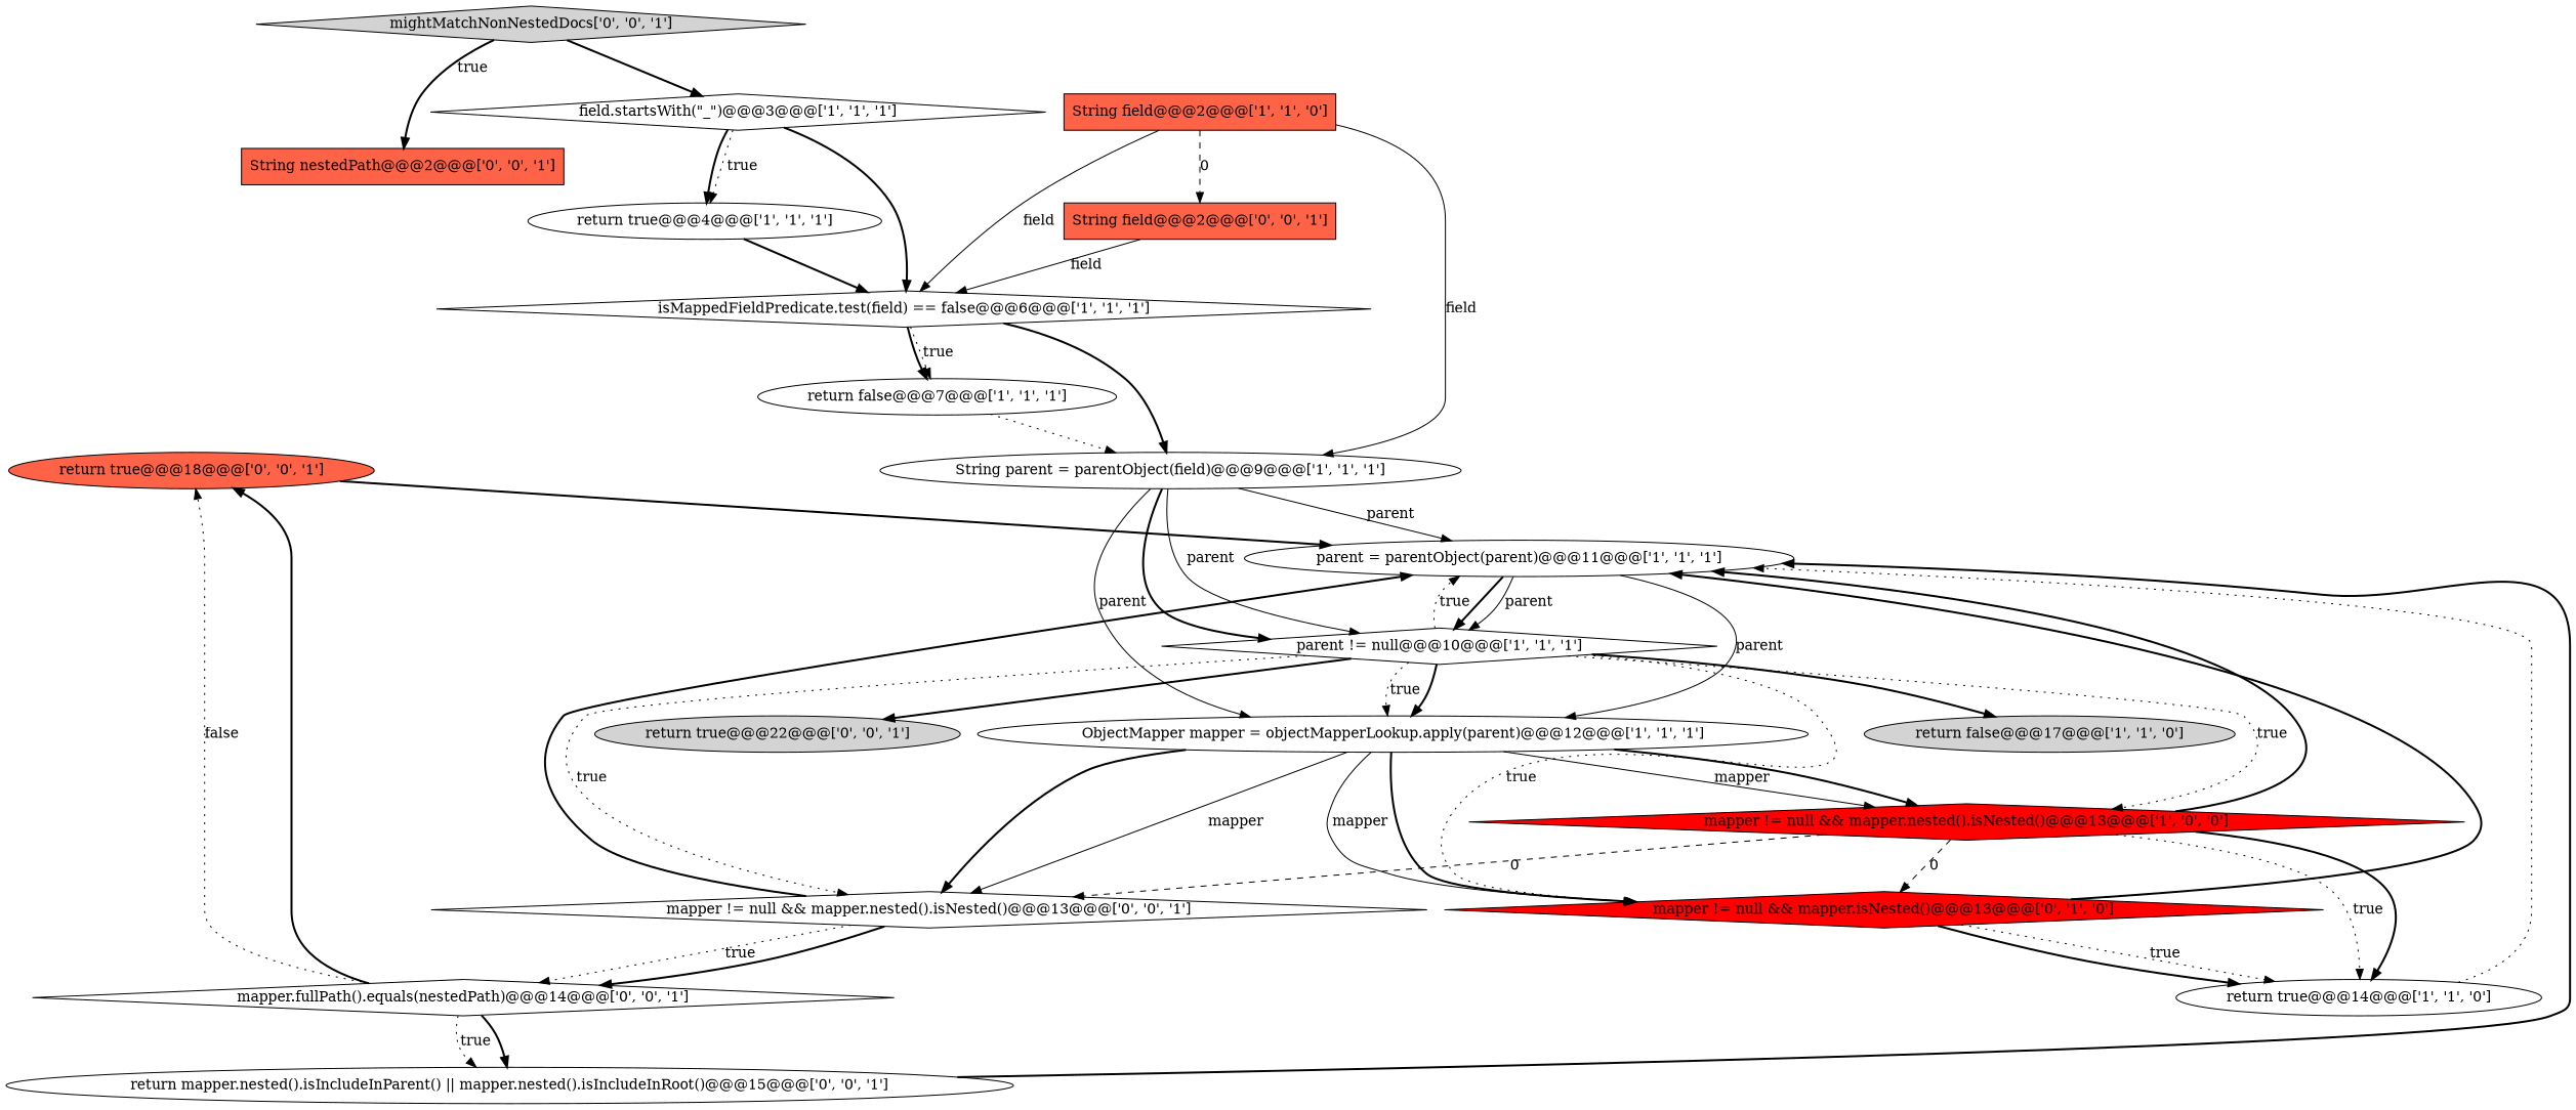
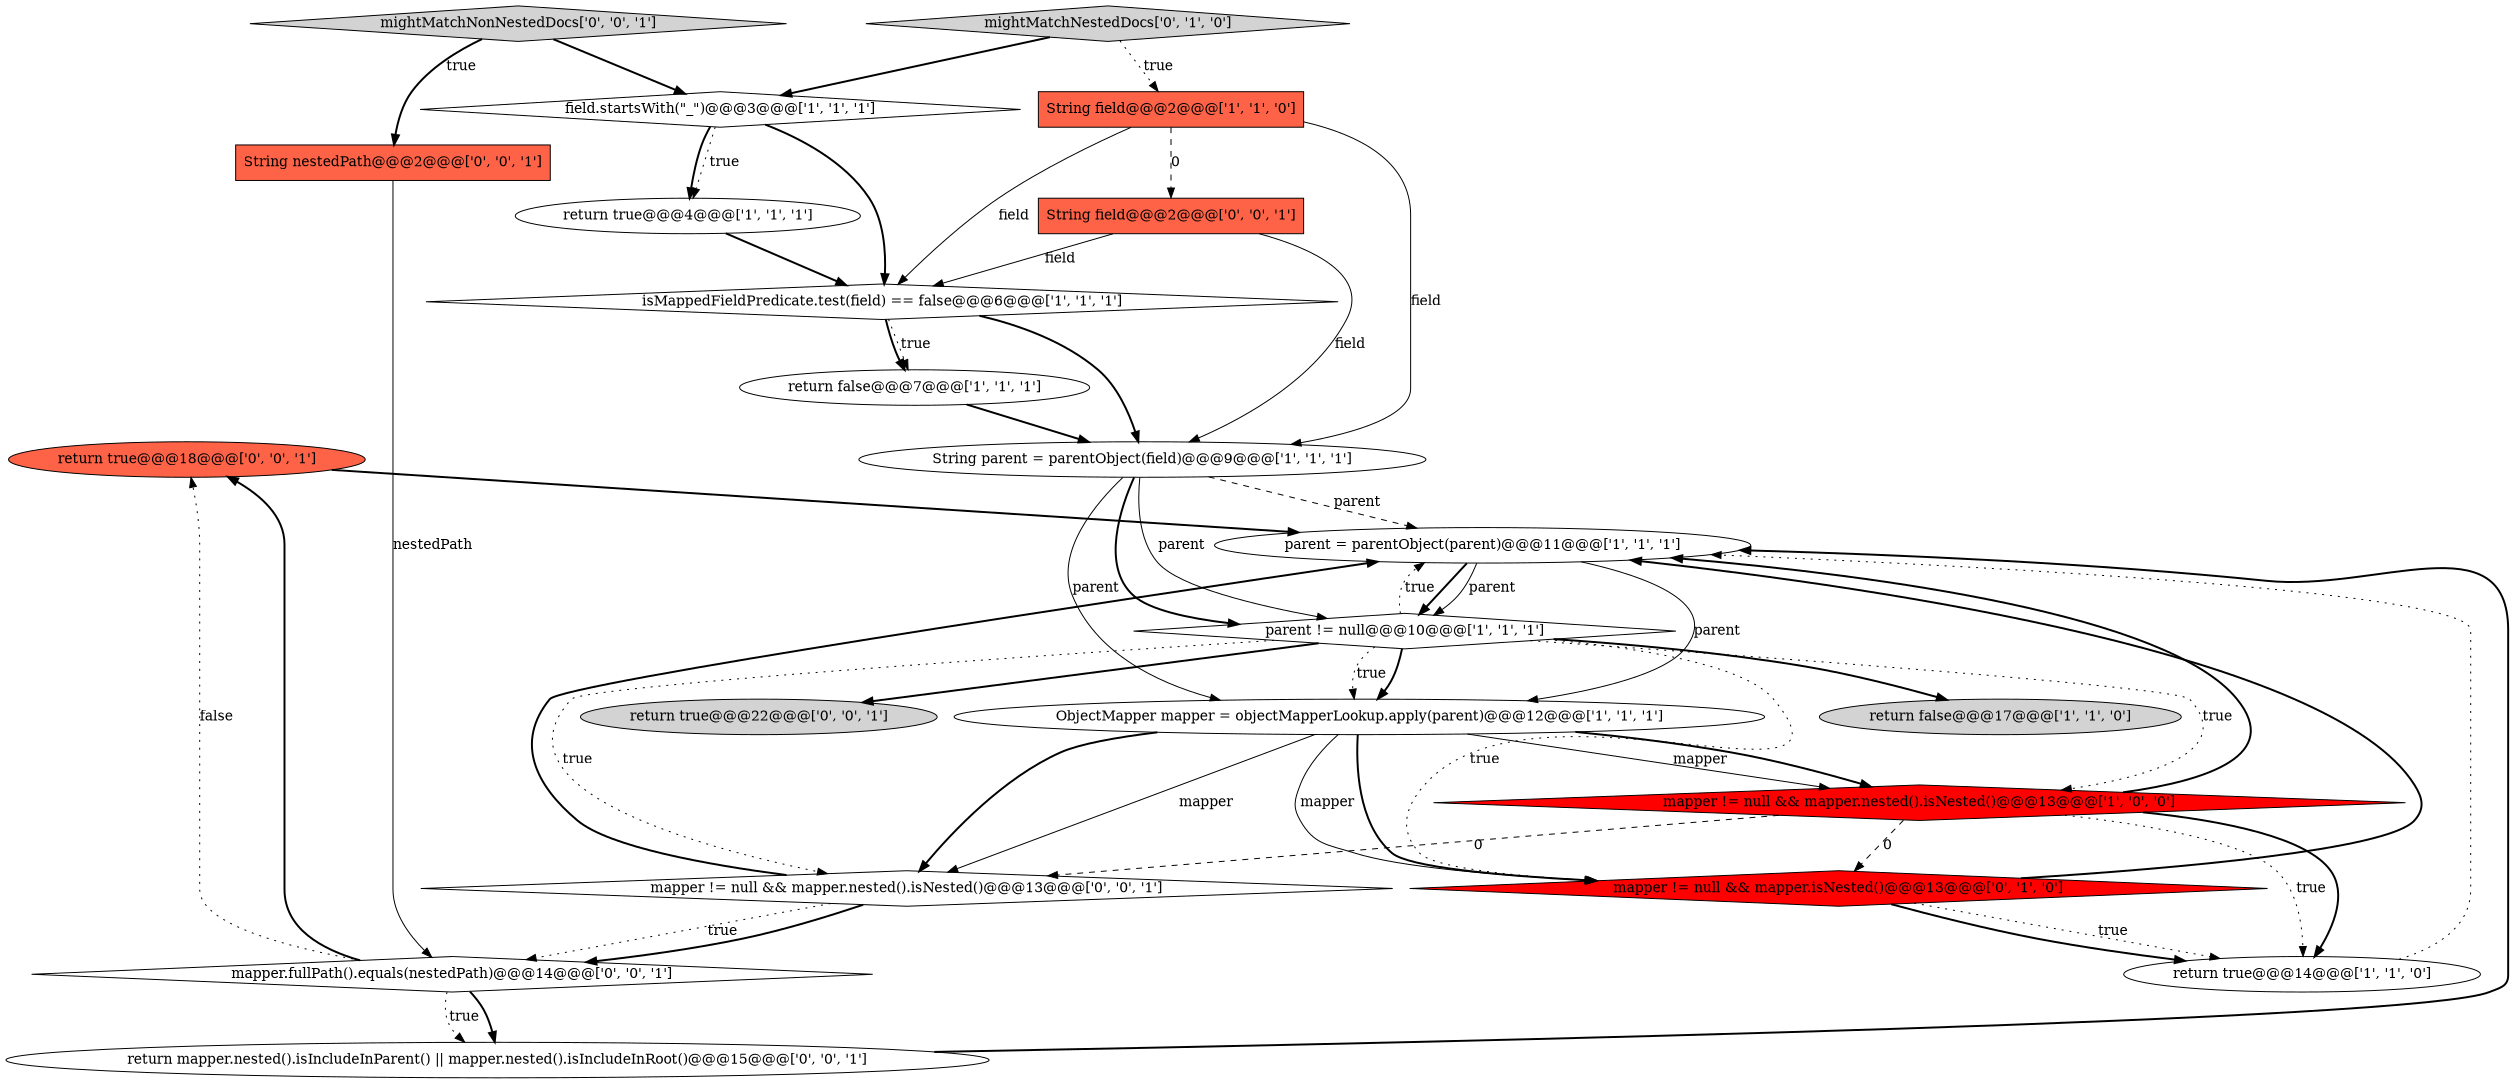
  digraph {
    node [fillcolor=white shape=ellipse style=filled]
    edge [style=bold]
    n1 [fillcolor=tomato label="return true@@@18@@@['0', '0', '1']"]
    n2 [label="parent = parentObject(parent)@@@11@@@['1', '1', '1']"]
    n3 [label="parent != null@@@10@@@['1', '1', '1']" shape=diamond]
    n4 [label="ObjectMapper mapper = objectMapperLookup.apply(parent)@@@12@@@['1', '1', '1']"]
    n5 [fillcolor=lightgray label="mightMatchNonNestedDocs['0', '0', '1']" shape=diamond]
    n6 [fillcolor=tomato label="String nestedPath@@@2@@@['0', '0', '1']" shape=box]
    n7 [label="field.startsWith(\"_\")@@@3@@@['1', '1', '1']" shape=diamond]
    n8 [label="mapper.fullPath().equals(nestedPath)@@@14@@@['0', '0', '1']" shape=diamond]
    n9 [label="isMappedFieldPredicate.test(field) == false@@@6@@@['1', '1', '1']" shape=diamond]
    n10 [label="return true@@@4@@@['1', '1', '1']"]
    n11 [fillcolor=tomato label="String field@@@2@@@['0', '0', '1']" shape=box]
    n12 [label="String parent = parentObject(field)@@@9@@@['1', '1', '1']"]
    n13 [fillcolor=tomato label="String field@@@2@@@['1', '1', '0']" shape=box]
    n14 [label="return mapper.nested().isIncludeInParent() || mapper.nested().isIncludeInRoot()@@@15@@@['0', '0', '1']"]
    n15 [label="return false@@@7@@@['1', '1', '1']"]
    n16 [fillcolor=lightgray label="return false@@@17@@@['1', '1', '0']"]
    n17 [fillcolor=lightgray label="return true@@@22@@@['0', '0', '1']"]
    n18 [label="mapper != null && mapper.nested().isNested()@@@13@@@['0', '0', '1']" shape=diamond]
    n19 [fillcolor=red label="mapper != null && mapper.nested().isNested()@@@13@@@['1', '0', '0']" shape=diamond]
    n20 [fillcolor=red label="mapper != null && mapper.isNested()@@@13@@@['0', '1', '0']" shape=diamond]
    n21 [label="return true@@@14@@@['1', '1', '0']"]
+   n22 [fillcolor=lightgray label="mightMatchNestedDocs['0', '1', '0']" shape=diamond]
    n1 -> n2
    n2 -> n3
    n2 -> n3 [label=parent style=solid]
    n2 -> n4 [label=parent style=solid]
    n3 -> n2 [label=true style=dotted]
    n3 -> n4
    n3 -> n4 [label=true style=dotted]
    n3 -> n16
    n3 -> n17
    n3 -> n18 [label=true style=dotted]
    n3 -> n19 [label=true style=dotted]
    n3 -> n20 [label=true style=dotted]
    n4 -> n18
    n4 -> n18 [label=mapper style=solid]
    n4 -> n19 [label=mapper style=solid]
    n4 -> n19
    n4 -> n20 [label=mapper style=solid]
    n4 -> n20
    n5 -> n6 [label=true]
    n5 -> n7
+   n6 -> n8 [label=nestedPath style=solid]
    n7 -> n9
    n7 -> n10 [label=true style=dotted]
    n7 -> n10
    n8 -> n1 [label=false style=dotted]
    n8 -> n1
    n8 -> n14
    n8 -> n14 [label=true style=dotted]
    n9 -> n12
    n9 -> n15 [label=true style=dotted]
    n9 -> n15
    n10 -> n9
    n11 -> n9 [label=field style=solid]
-   n12 -> n2 [label=parent style=solid]
+   n11 -> n12 [label=field style=solid]
+   n12 -> n2 [label=parent style=dashed]
    n12 -> n3
    n12 -> n3 [label=parent style=solid]
    n12 -> n4 [label=parent style=solid]
    n13 -> n9 [label=field style=solid]
    n13 -> n11 [label=0 style=dashed]
    n13 -> n12 [label=field style=solid]
    n14 -> n2
-   n15 -> n12 [style=dotted]
+   n15 -> n12
    n18 -> n2
    n18 -> n8 [label=true style=dotted]
    n18 -> n8
    n19 -> n2
    n19 -> n18 [label=0 style=dashed]
    n19 -> n20 [label=0 style=dashed]
    n19 -> n21 [label=true style=dotted]
    n19 -> n21
    n20 -> n2
    n20 -> n21 [label=true style=dotted]
    n20 -> n21
    n21 -> n2 [style=dotted]
+   n22 -> n7
+   n22 -> n13 [label=true style=dotted]
  }
